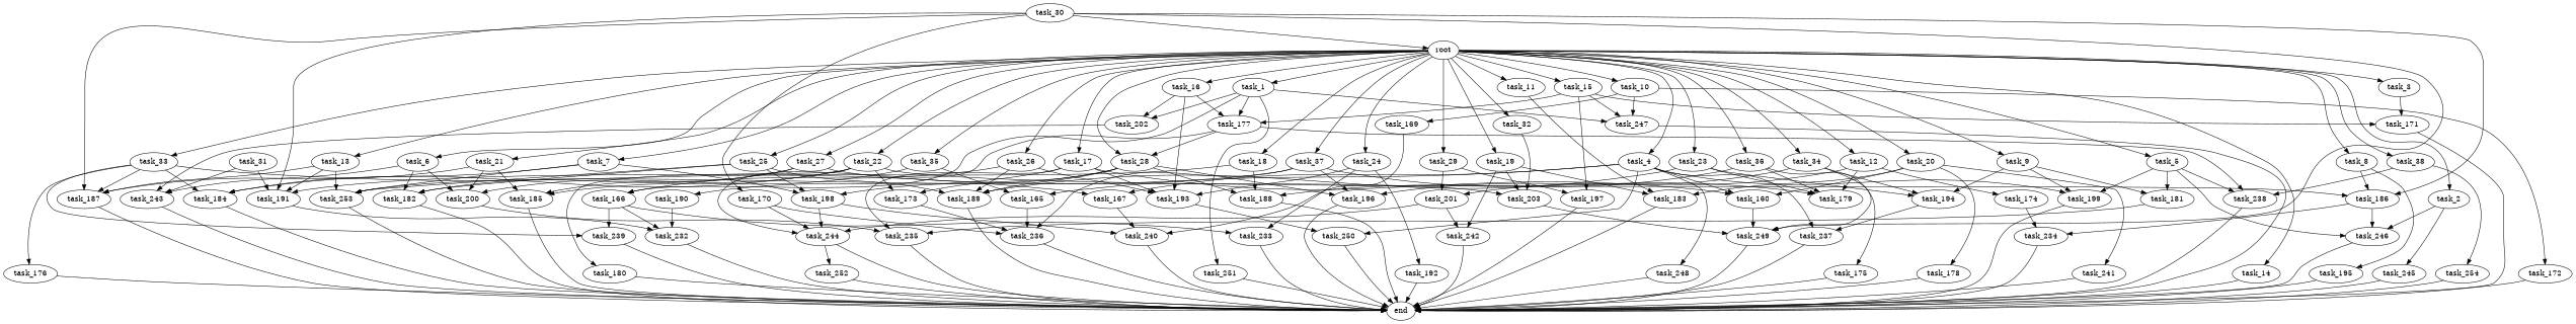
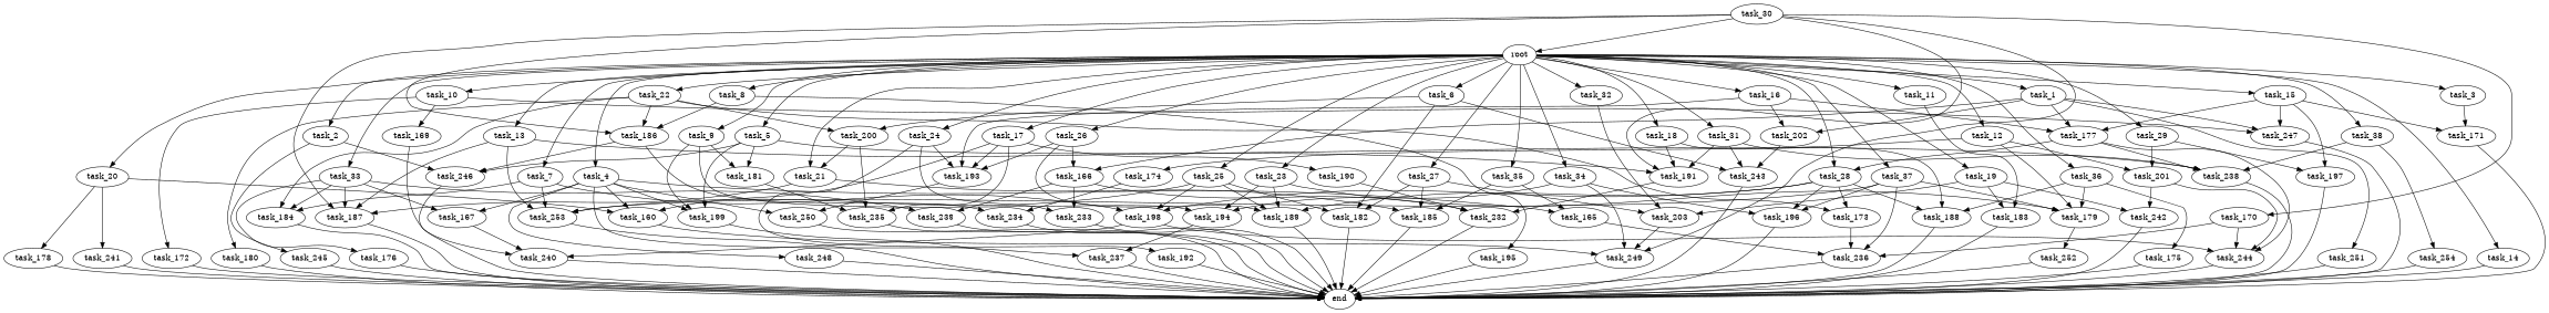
  digraph {
    root
    task_1
    task_2
    task_3
    task_4
    task_5
    task_6
    task_7
    task_8
    task_9
    task_10
    task_11
    task_12
    task_13
    task_14
    task_15
    task_16
    task_17
    task_18
    task_19
    task_20
    task_21
    task_22
    task_23
    task_24
    task_25
    task_26
    task_27
    task_28
    task_29
    task_31
    task_32
    task_33
    task_34
    task_35
    task_36
    task_37
    task_38
    task_166
    task_177
    task_202
    task_247
    task_251
    task_245
    task_246
    task_171
    task_165
    task_167
    n49 [label=task_160]
    task_199
    task_237
    task_248
    task_250
    task_181
    task_238
    task_182
    task_200
    task_243
    task_184
    task_198
    task_253
    task_186
    task_195
    task_194
    task_169
    task_172
    task_183
    task_174
    task_179
    task_201
    task_187
    task_191
    end
    task_197
    task_193
    task_190
    task_235
    task_188
    task_203
    task_242
    task_178
    task_241
    task_185
    task_173
    task_180
    task_189
    task_192
    task_233
    task_196
    task_30
    task_170
    task_249
    task_176
    task_239
    task_175
    task_236
    task_254
    task_232
    task_244
    task_240
    task_234
    task_252
    root -> task_1
    root -> task_2
    root -> task_3
    root -> task_4
    root -> task_5
    root -> task_6
    root -> task_7
    root -> task_8
    root -> task_9
    root -> task_10
    root -> task_11
    root -> task_12
    root -> task_13
    root -> task_14
    root -> task_15
    root -> task_16
    root -> task_17
    root -> task_18
    root -> task_19
    root -> task_20
    root -> task_21
    root -> task_22
    root -> task_23
    root -> task_24
    root -> task_25
    root -> task_26
    root -> task_27
    root -> task_28
    root -> task_29
+   root -> task_31
    root -> task_32
    root -> task_33
    root -> task_34
    root -> task_35
    root -> task_36
    root -> task_37
    root -> task_38
    task_1 -> task_166
    task_1 -> task_177
    task_1 -> task_202
    task_1 -> task_247
    task_1 -> task_251
    task_2 -> task_245
    task_2 -> task_246
    task_3 -> task_171
    task_4 -> task_165
    task_4 -> task_167
    task_4 -> n49
    task_4 -> task_199
    task_4 -> task_237
    task_4 -> task_248
    task_4 -> task_250
    task_5 -> task_246
    task_5 -> task_199
    task_5 -> task_181
    task_5 -> task_238
    task_6 -> task_182
    task_6 -> task_200
    task_6 -> task_243
    task_7 -> task_184
    task_7 -> task_198
    task_7 -> task_253
    task_8 -> task_186
    task_8 -> task_195
    task_9 -> task_199
    task_9 -> task_181
    task_9 -> task_194
    task_10 -> task_247
    task_10 -> task_169
    task_10 -> task_172
    task_11 -> task_183
    task_12 -> task_174
    task_12 -> task_179
    task_12 -> task_201
    task_13 -> task_253
    task_13 -> task_187
    task_13 -> task_191
    task_14 -> end
    task_15 -> task_177
    task_15 -> task_247
    task_15 -> task_171
    task_15 -> task_197
    task_16 -> task_177
    task_16 -> task_202
    task_16 -> task_193
    task_17 -> n49
    task_17 -> task_193
    task_17 -> task_190
    task_17 -> task_235
    task_18 -> task_191
    task_18 -> task_188
    task_19 -> task_183
    task_19 -> task_203
    task_19 -> task_242
    task_20 -> n49
-   task_20 -> task_183
    task_20 -> task_178
    task_20 -> task_241
-   task_21 -> task_200
+   task_200 -> task_21
    task_21 -> task_187
    task_21 -> task_185
    task_22 -> task_200
    task_22 -> task_184
    task_22 -> task_186
    task_22 -> task_173
    task_22 -> task_180
    task_23 -> task_194
    task_23 -> task_179
    task_23 -> task_189
    task_24 -> task_193
    task_24 -> task_192
    task_24 -> task_233
    task_25 -> task_182
    task_25 -> task_198
    task_25 -> task_253
    task_25 -> task_189
    task_26 -> task_166
    task_26 -> task_193
    task_26 -> task_189
    task_27 -> task_182
    task_27 -> task_203
    task_27 -> task_185
    task_28 -> task_198
    task_28 -> task_188
    task_28 -> task_173
    task_28 -> task_189
    task_28 -> task_196
    task_29 -> task_201
    task_29 -> task_197
+   task_31 -> task_238
    task_31 -> task_243
    task_31 -> task_191
    task_32 -> task_203
    task_33 -> task_167
    task_33 -> task_184
    task_33 -> task_187
    task_33 -> task_176
    task_33 -> task_239
    task_34 -> task_194
    task_34 -> task_196
    task_34 -> task_249
    task_35 -> task_165
    task_35 -> task_185
    task_36 -> task_179
    task_36 -> task_188
    task_36 -> task_175
    task_37 -> task_253
    task_37 -> task_179
    task_37 -> task_196
    task_37 -> task_236
    task_38 -> task_238
    task_38 -> task_254
    task_166 -> task_233
    task_166 -> task_239
    task_166 -> task_232
    task_177 -> task_28
    task_177 -> task_238
    task_177 -> task_244
    task_202 -> task_243
    task_247 -> end
    task_251 -> end
    task_245 -> end
    task_246 -> end
    task_171 -> end
    task_165 -> task_236
    task_167 -> task_240
    n49 -> task_249
    task_199 -> end
    task_237 -> end
    task_248 -> end
    task_250 -> end
    task_181 -> task_235
    task_238 -> end
    task_182 -> end
    task_200 -> task_235
    task_243 -> end
    task_184 -> end
    task_198 -> task_244
    task_198 -> task_240
    task_253 -> end
    task_186 -> task_246
    task_186 -> task_234
    task_195 -> end
    task_194 -> task_237
    task_169 -> task_240
    task_172 -> end
    task_183 -> end
    task_174 -> task_234
-   task_244 -> task_252
+   task_179 -> task_252
    task_201 -> task_242
    task_201 -> task_244
    task_187 -> end
    task_191 -> task_232
    task_197 -> end
    task_193 -> task_250
    task_190 -> task_232
    task_235 -> end
    task_188 -> end
    task_203 -> task_249
    task_242 -> end
    task_178 -> end
    task_241 -> end
    task_185 -> end
    task_173 -> task_236
    task_180 -> end
    task_189 -> end
    task_192 -> end
    task_233 -> end
    task_196 -> end
    task_30 -> root
    task_30 -> task_186
    task_30 -> task_187
    task_30 -> task_191
    task_30 -> task_170
    task_30 -> task_249
    task_170 -> task_236
    task_170 -> task_244
    task_249 -> end
    task_176 -> end
    task_239 -> end
    task_175 -> end
    task_236 -> end
    task_254 -> end
    task_232 -> end
    task_244 -> end
    task_240 -> end
    task_234 -> end
    task_252 -> end
  }
